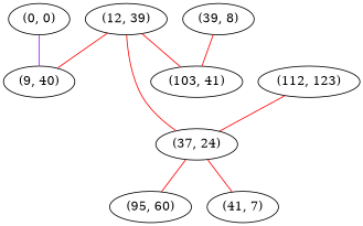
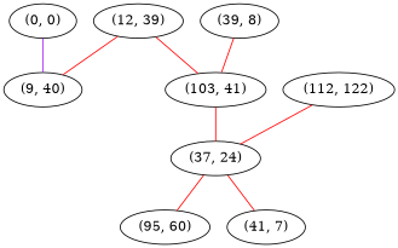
  graph {
    edge [color=red weight=1]
    n1 [label="(9, 40)"]
    "(0, 0)"
    "(12, 39)"
    "(37, 24)"
    "(103, 41)"
    n6 [label="(95, 60)"]
    "(41, 7)"
    n8 [label="(39, 8)"]
-   "(112, 123)"
+   "(112, 123)" [label="(112, 122)"]
    "(0, 0)" -- n1 [color=purple weight=4]
    "(12, 39)" -- n1
-   "(12, 39)" -- "(37, 24)"
+   "(103, 41)" -- "(37, 24)"
    "(12, 39)" -- "(103, 41)"
    "(37, 24)" -- n6
    "(37, 24)" -- "(41, 7)"
    n8 -- "(103, 41)"
    "(112, 123)" -- "(37, 24)"
  }
